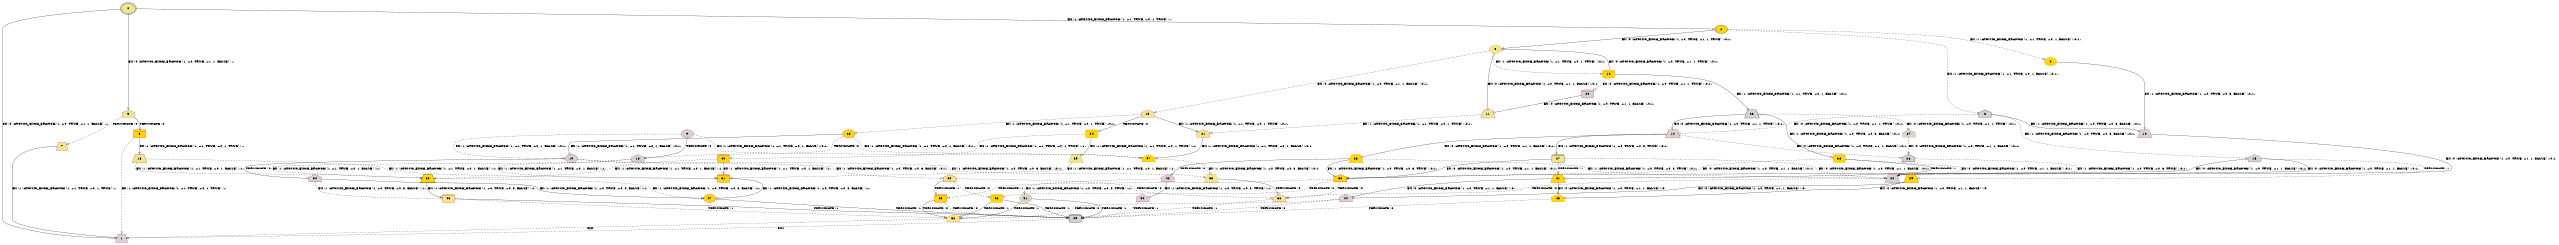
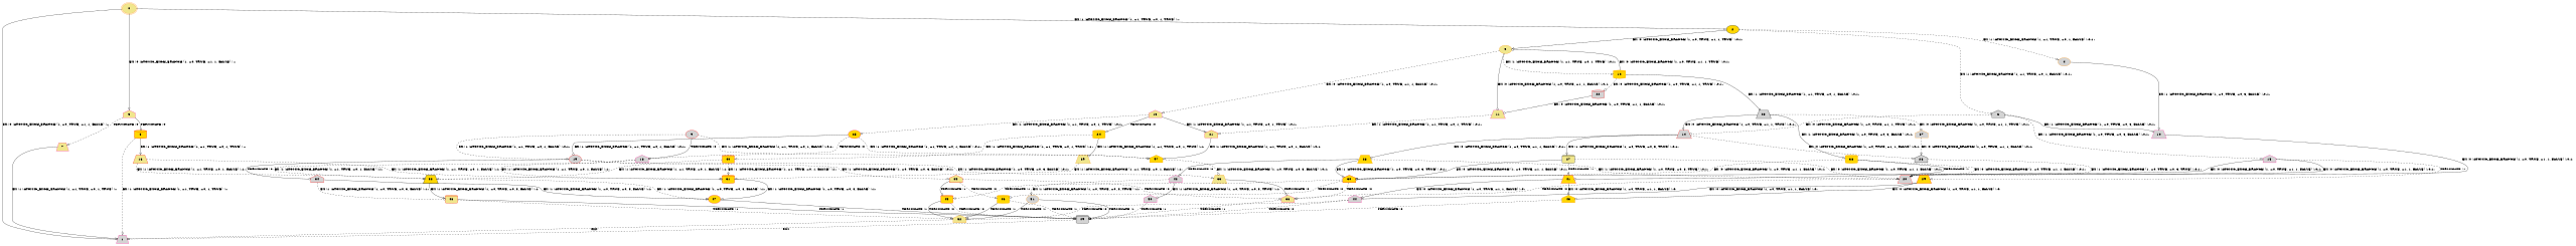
  digraph {
    node [color=deeppink fillcolor=lightgrey shape=house style=filled]
    edge [arrowhead=onormal style=dashed]
-   0 [color=black fillcolor=khaki peripheries=2 shape=ellipse]
+   0 [color=darkorange fillcolor=khaki peripheries=2 shape=ellipse]
    1 [shape=trapezium]
    2 [color=black fillcolor=gold shape=ellipse]
    3 [fillcolor=khaki]
-   4 [color=darkorange fillcolor=gold shape=ellipse]
+   4 [color=darkorange shape=ellipse]
    5 [color=darkorange fillcolor=khaki shape=ellipse]
    6 [color=black]
    7 [fillcolor=khaki shape=trapezium]
    8 [color=red fillcolor=gold shape=cylinder]
    10 [shape=trapezium]
    11 [fillcolor=khaki shape=trapezium]
    12 [color=darkorange fillcolor=gold shape=cylinder]
    13 [fillcolor=khaki]
    14 [color=red shape=trapezium]
    15
    16 [color=red fillcolor=khaki shape=trapezium]
    9 [color=red shape=ellipse]
    n18 [color=darkorange fillcolor=gold label=97]
    18
    19 [color=red shape=ellipse]
    20 [color=red shape=trapezium]
    21 [color=red fillcolor=khaki]
    22 [color=red shape=cylinder]
    23 [color=black shape=trapezium]
    24 [color=darkorange fillcolor=gold shape=cylinder]
    25 [fillcolor=gold shape=ellipse]
    26 [color=black]
    27 [color=black fillcolor=khaki shape=cylinder]
    28 [color=darkorange fillcolor=gold shape=trapezium]
    29 [color=red fillcolor=gold shape=trapezium]
    30 [color=red fillcolor=gold]
    31 [color=red fillcolor=gold shape=cylinder]
    32 [color=black fillcolor=gold shape=trapezium]
    33 [color=darkorange fillcolor=khaki shape=trapezium]
    34 [color=red]
    35 [color=red fillcolor=khaki]
    36 [fillcolor=khaki]
    37 [color=darkorange]
    38 [color=darkorange fillcolor=gold shape=cylinder]
    39 [color=darkorange fillcolor=khaki shape=trapezium]
    40 [fillcolor=gold shape=cylinder]
    41 [fillcolor=gold shape=trapezium]
    42
    43 [color=darkorange fillcolor=gold]
    44
    45 [fillcolor=gold shape=cylinder]
    46 [color=darkorange fillcolor=gold shape=cylinder]
    47 [fillcolor=gold shape=ellipse]
    48 [color=red fillcolor=khaki shape=cylinder]
    49 [color=black shape=cylinder]
    50
    51 [color=darkorange shape=ellipse]
    52 [color=darkorange fillcolor=khaki]
    0 -> 1 [arrowhead=odot label="EX !0 !ATOMIC_EXCH_BRANCH (1, +0, TRUE, +1, 1, FALSE) !::" style=solid]
    0 -> 2 [label="EX !1 !ATOMIC_EXCH_BRANCH (1, +1, TRUE, +0, 1, TRUE) !::" style=solid]
    0 -> 3 [label="EX !0 !ATOMIC_EXCH_BRANCH (1, +0, TRUE, +1, 1, FALSE) !::" style=solid]
    2 -> 4 [label="EX !1 !ATOMIC_EXCH_BRANCH (1, +1, TRUE, +0, 1, FALSE) !:0:1:"]
    2 -> 5 [label="EX !0 !ATOMIC_EXCH_BRANCH (1, +0, TRUE, +1, 1, TRUE) !:0:1:" style=solid]
    2 -> 6 [arrowhead=odot label="EX !1 !ATOMIC_EXCH_BRANCH (1, +1, TRUE, +0, 1, FALSE) !:0:1:"]
    3 -> 7 [label="TERMINATE !0"]
    3 -> 8 [arrowhead=odot label="TERMINATE !0" style=solid]
    4 -> 10 [label="EX !1 !ATOMIC_EXCH_BRANCH (1, +0, TRUE, +0, 3, FALSE) !:0:1:" style=solid]
    5 -> 11 [arrowhead=odot label="EX !0 !ATOMIC_EXCH_BRANCH (1, +0, TRUE, +1, 1, FALSE) !:0:1:" style=solid]
    5 -> 12 [label="EX !1 !ATOMIC_EXCH_BRANCH (1, +1, TRUE, +0, 1, TRUE) !:0:1:"]
    5 -> 13 [label="EX !0 !ATOMIC_EXCH_BRANCH (1, +0, TRUE, +1, 1, FALSE) !:0:1:"]
    6 -> 10 [arrowhead=odot label="EX !1 !ATOMIC_EXCH_BRANCH (1, +0, TRUE, +0, 3, FALSE) !:0:1:" style=solid]
    6 -> 14 [arrowhead=odot label="EX !0 !ATOMIC_EXCH_BRANCH (1, +0, TRUE, +1, 1, TRUE) !:0:1:"]
    6 -> 15 [label="EX !1 !ATOMIC_EXCH_BRANCH (1, +0, TRUE, +0, 3, FALSE) !:0:1:"]
    7 -> 1 [label="EX !1 !ATOMIC_EXCH_BRANCH (1, +1, TRUE, +0, 1, TRUE) !::" style=solid]
    8 -> 1 [label="EX !1 !ATOMIC_EXCH_BRANCH (1, +1, TRUE, +0, 1, TRUE) !::"]
    8 -> 16 [label="EX !1 !ATOMIC_EXCH_BRANCH (1, +1, TRUE, +0, 1, TRUE) !::" style=solid]
    10 -> 20 [label="EX !0 !ATOMIC_EXCH_BRANCH (1, +0, TRUE, +1, 1, FALSE) !:0:1:" style=solid]
    11 -> 21 [label="EX !1 !ATOMIC_EXCH_BRANCH (1, +1, TRUE, +0, 1, TRUE) !:0:1:"]
    12 -> 5 [arrowhead=odot label="EX !0 !ATOMIC_EXCH_BRANCH (1, +0, TRUE, +1, 1, TRUE) !:0:1:" style=solid]
    12 -> 22 [arrowhead=odot label="EX !0 !ATOMIC_EXCH_BRANCH (1, +0, TRUE, +1, 1, TRUE) !:0:1:"]
    12 -> 23 [arrowhead=odot label="EX !1 !ATOMIC_EXCH_BRANCH (1, +1, TRUE, +0, 1, FALSE) !:0:1:" style=solid]
    13 -> 21 [label="EX !1 !ATOMIC_EXCH_BRANCH (1, +1, TRUE, +0, 1, TRUE) !:0:1:" style=solid]
    13 -> 24 [label="TERMINATE !0" style=solid]
    13 -> 25 [arrowhead=odot label="EX !1 !ATOMIC_EXCH_BRANCH (1, +1, TRUE, +0, 1, TRUE) !:0:1:"]
    14 -> 26 [label="EX !0 !ATOMIC_EXCH_BRANCH (1, +0, TRUE, +1, 1, FALSE) !:0:1:"]
    14 -> 27 [label="EX !1 !ATOMIC_EXCH_BRANCH (1, +0, TRUE, +0, 3, TRUE) !:0:1:" style=solid]
    14 -> 28 [arrowhead=odot label="EX !0 !ATOMIC_EXCH_BRANCH (1, +0, TRUE, +1, 1, FALSE) !:0:1:" style=solid]
    15 -> 20 [label="EX !0 !ATOMIC_EXCH_BRANCH (1, +0, TRUE, +1, 1, FALSE) !:0:1:" style=solid]
    15 -> 29 [label="TERMINATE !1"]
    15 -> 30 [arrowhead=odot label="EX !0 !ATOMIC_EXCH_BRANCH (1, +0, TRUE, +1, 1, FALSE) !:0:1:" style=solid]
    16 -> 31 [label="EX !1 !ATOMIC_EXCH_BRANCH (1, +1, TRUE, +0, 1, FALSE) !:1:"]
    16 -> 32 [arrowhead=odot label="EX !1 !ATOMIC_EXCH_BRANCH (1, +1, TRUE, +0, 1, FALSE) !:1:"]
    9 -> n18 [label="EX !1 !ATOMIC_EXCH_BRANCH (1, +1, TRUE, +0, 1, FALSE) !:0:1:"]
    9 -> 18 [arrowhead=odot label="TERMINATE !0" style=solid]
    9 -> 19 [label="EX !1 !ATOMIC_EXCH_BRANCH (1, +1, TRUE, +0, 1, FALSE) !:0:1:"]
    n18 -> 33 [arrowhead=odot label="EX !1 !ATOMIC_EXCH_BRANCH (1, +0, TRUE, +0, 3, FALSE) !:0:1:"]
    18 -> 31 [arrowhead=odot label="EX !1 !ATOMIC_EXCH_BRANCH (1, +1, TRUE, +0, 1, FALSE) !:1:"]
    18 -> 32 [arrowhead=odot label="EX !1 !ATOMIC_EXCH_BRANCH (1, +1, TRUE, +0, 1, FALSE) !:1:"]
    19 -> 33 [label="EX !1 !ATOMIC_EXCH_BRANCH (1, +0, TRUE, +0, 3, FALSE) !:0:1:"]
    19 -> 34 [arrowhead=odot label="TERMINATE !0" style=solid]
    19 -> 35 [label="EX !1 !ATOMIC_EXCH_BRANCH (1, +0, TRUE, +0, 3, FALSE) !:0:1:"]
    20 -> 36 [label="TERMINATE !0"]
    21 -> n18 [label="EX !1 !ATOMIC_EXCH_BRANCH (1, +1, TRUE, +0, 1, FALSE) !:0:1:" style=solid]
    22 -> 11 [arrowhead=odot label="EX !0 !ATOMIC_EXCH_BRANCH (1, +0, TRUE, +1, 1, FALSE) !:0:1:" style=solid]
    23 -> 14 [label="EX !0 !ATOMIC_EXCH_BRANCH (1, +0, TRUE, +1, 1, TRUE) !:0:1:" style=solid]
    23 -> 37 [arrowhead=odot label="EX !0 !ATOMIC_EXCH_BRANCH (1, +0, TRUE, +1, 1, TRUE) !:0:1:"]
    23 -> 38 [label="EX !1 !ATOMIC_EXCH_BRANCH (1, +0, TRUE, +0, 3, FALSE) !:0:1:" style=solid]
    24 -> 39 [arrowhead=odot label="EX !1 !ATOMIC_EXCH_BRANCH (1, +1, TRUE, +0, 1, TRUE) !:1:" style=solid]
    24 -> 40 [label="EX !1 !ATOMIC_EXCH_BRANCH (1, +1, TRUE, +0, 1, TRUE) !:1:"]
    25 -> n18 [label="EX !1 !ATOMIC_EXCH_BRANCH (1, +1, TRUE, +0, 1, FALSE) !:0:1:"]
    25 -> 18 [arrowhead=odot label="TERMINATE !0"]
    25 -> 19 [arrowhead=odot label="EX !1 !ATOMIC_EXCH_BRANCH (1, +1, TRUE, +0, 1, FALSE) !:0:1:" style=solid]
    26 -> 20 [label="EX !1 !ATOMIC_EXCH_BRANCH (1, +0, TRUE, +0, 3, TRUE) !:0:1:"]
    27 -> 20 [label="EX !0 !ATOMIC_EXCH_BRANCH (1, +0, TRUE, +1, 1, FALSE) !:0:1:"]
    27 -> 30 [arrowhead=odot label="EX !0 !ATOMIC_EXCH_BRANCH (1, +0, TRUE, +1, 1, FALSE) !:0:1:" style=solid]
    27 -> 41 [label="TERMINATE !1"]
    28 -> 20 [label="EX !1 !ATOMIC_EXCH_BRANCH (1, +0, TRUE, +0, 3, TRUE) !:0:1:"]
    28 -> 30 [label="EX !1 !ATOMIC_EXCH_BRANCH (1, +0, TRUE, +0, 3, TRUE) !:0:1:" style=solid]
    28 -> 42 [label="TERMINATE !0" style=solid]
    29 -> 43 [arrowhead=odot label="EX !0 !ATOMIC_EXCH_BRANCH (1, +0, TRUE, +1, 1, FALSE) !:0:" style=solid]
    29 -> 44 [arrowhead=odot label="EX !0 !ATOMIC_EXCH_BRANCH (1, +0, TRUE, +1, 1, FALSE) !:0:" style=solid]
    30 -> 36 [label="TERMINATE !0"]
    30 -> 45 [label="TERMINATE !1"]
    30 -> 46 [arrowhead=odot label="TERMINATE !0"]
    31 -> 47 [label="EX !1 !ATOMIC_EXCH_BRANCH (1, +0, TRUE, +0, 3, FALSE) !:1:" style=solid]
    32 -> 47 [label="EX !1 !ATOMIC_EXCH_BRANCH (1, +0, TRUE, +0, 3, FALSE) !:1:"]
    32 -> 48 [label="EX !1 !ATOMIC_EXCH_BRANCH (1, +0, TRUE, +0, 3, FALSE) !:1:" style=solid]
    33 -> 36 [label="TERMINATE !0" style=solid]
    34 -> 47 [arrowhead=odot label="EX !1 !ATOMIC_EXCH_BRANCH (1, +0, TRUE, +0, 3, FALSE) !:1:" style=solid]
    34 -> 48 [arrowhead=odot label="EX !1 !ATOMIC_EXCH_BRANCH (1, +0, TRUE, +0, 3, FALSE) !:1:"]
    35 -> 36 [label="TERMINATE !0"]
    35 -> 45 [arrowhead=odot label="TERMINATE !1" style=solid]
    35 -> 46 [label="TERMINATE !0"]
    36 -> 49 [arrowhead=odot label="TERMINATE !1"]
    37 -> 26 [label="EX !0 !ATOMIC_EXCH_BRANCH (1, +0, TRUE, +1, 1, FALSE) !:0:1:"]
    38 -> 20 [arrowhead=odot label="EX !0 !ATOMIC_EXCH_BRANCH (1, +0, TRUE, +1, 1, FALSE) !:0:1:"]
    38 -> 30 [arrowhead=odot label="EX !0 !ATOMIC_EXCH_BRANCH (1, +0, TRUE, +1, 1, FALSE) !:0:1:"]
    38 -> 41 [arrowhead=odot label="TERMINATE !1" style=solid]
    39 -> 31 [label="EX !1 !ATOMIC_EXCH_BRANCH (1, +1, TRUE, +0, 1, FALSE) !:1:"]
    40 -> 31 [label="EX !1 !ATOMIC_EXCH_BRANCH (1, +1, TRUE, +0, 1, FALSE) !:1:"]
    40 -> 32 [label="EX !1 !ATOMIC_EXCH_BRANCH (1, +1, TRUE, +0, 1, FALSE) !:1:"]
    41 -> 43 [label="EX !0 !ATOMIC_EXCH_BRANCH (1, +0, TRUE, +1, 1, FALSE) !:0:" style=solid]
    41 -> 44 [label="EX !0 !ATOMIC_EXCH_BRANCH (1, +0, TRUE, +1, 1, FALSE) !:0:" style=solid]
    42 -> 50 [arrowhead=odot label="EX !1 !ATOMIC_EXCH_BRANCH (1, +0, TRUE, +0, 3, TRUE) !:1:" style=solid]
    42 -> 51 [label="EX !1 !ATOMIC_EXCH_BRANCH (1, +0, TRUE, +0, 3, TRUE) !:1:"]
    43 -> 49 [label="TERMINATE !0"]
    44 -> 49 [label="TERMINATE !0"]
    44 -> 52 [label="TERMINATE !0"]
    45 -> 49 [label="TERMINATE !0"]
    45 -> 52 [label="TERMINATE !0" style=solid]
-   46 -> 49 [arrowhead=odot label="TERMINATE !1" style=solid]
+   46 -> 49 [arrowhead=odot label="TERMINATE !1"]
    46 -> 52 [label="TERMINATE !1" style=solid]
    47 -> 49 [label="TERMINATE !1" style=solid]
    48 -> 49 [label="TERMINATE !1" style=solid]
    48 -> 52 [label="TERMINATE !1"]
    49 -> 1 [arrowhead=odot label=exit]
    50 -> 49 [label="TERMINATE !1"]
    51 -> 49 [arrowhead=odot label="TERMINATE !1" style=solid]
    51 -> 52 [arrowhead=odot label="TERMINATE !1" style=solid]
    52 -> 1 [arrowhead=odot label=exit]
  }
